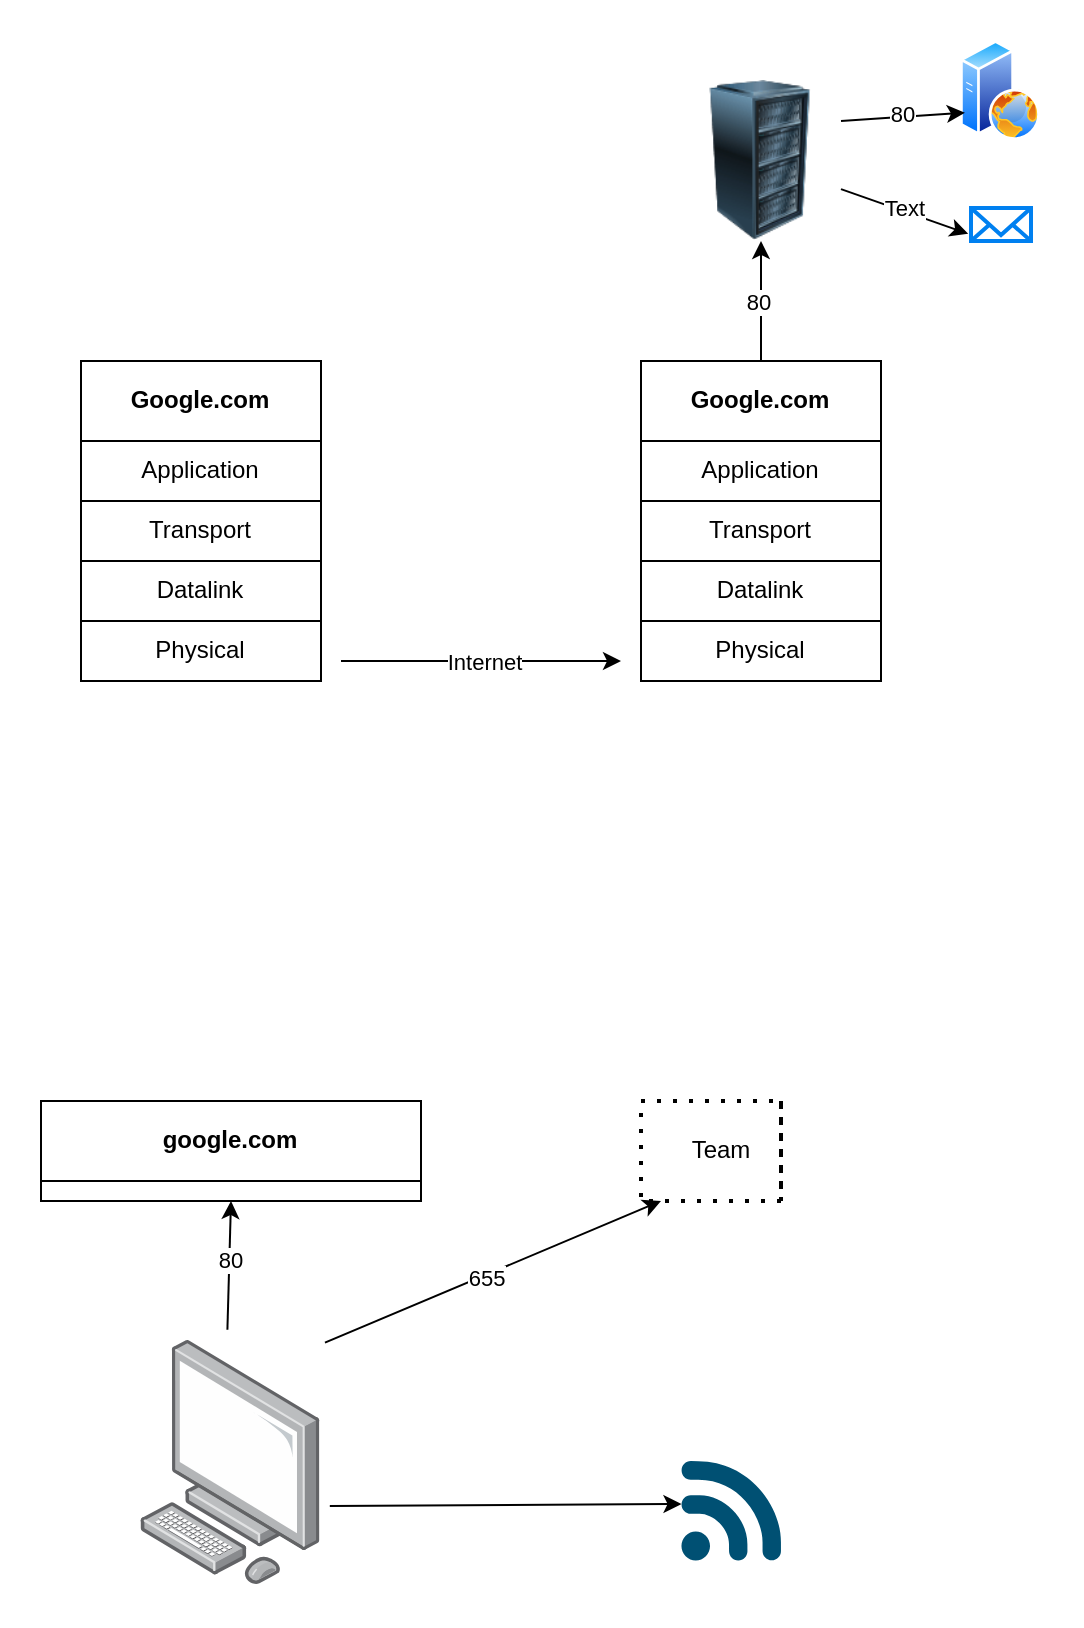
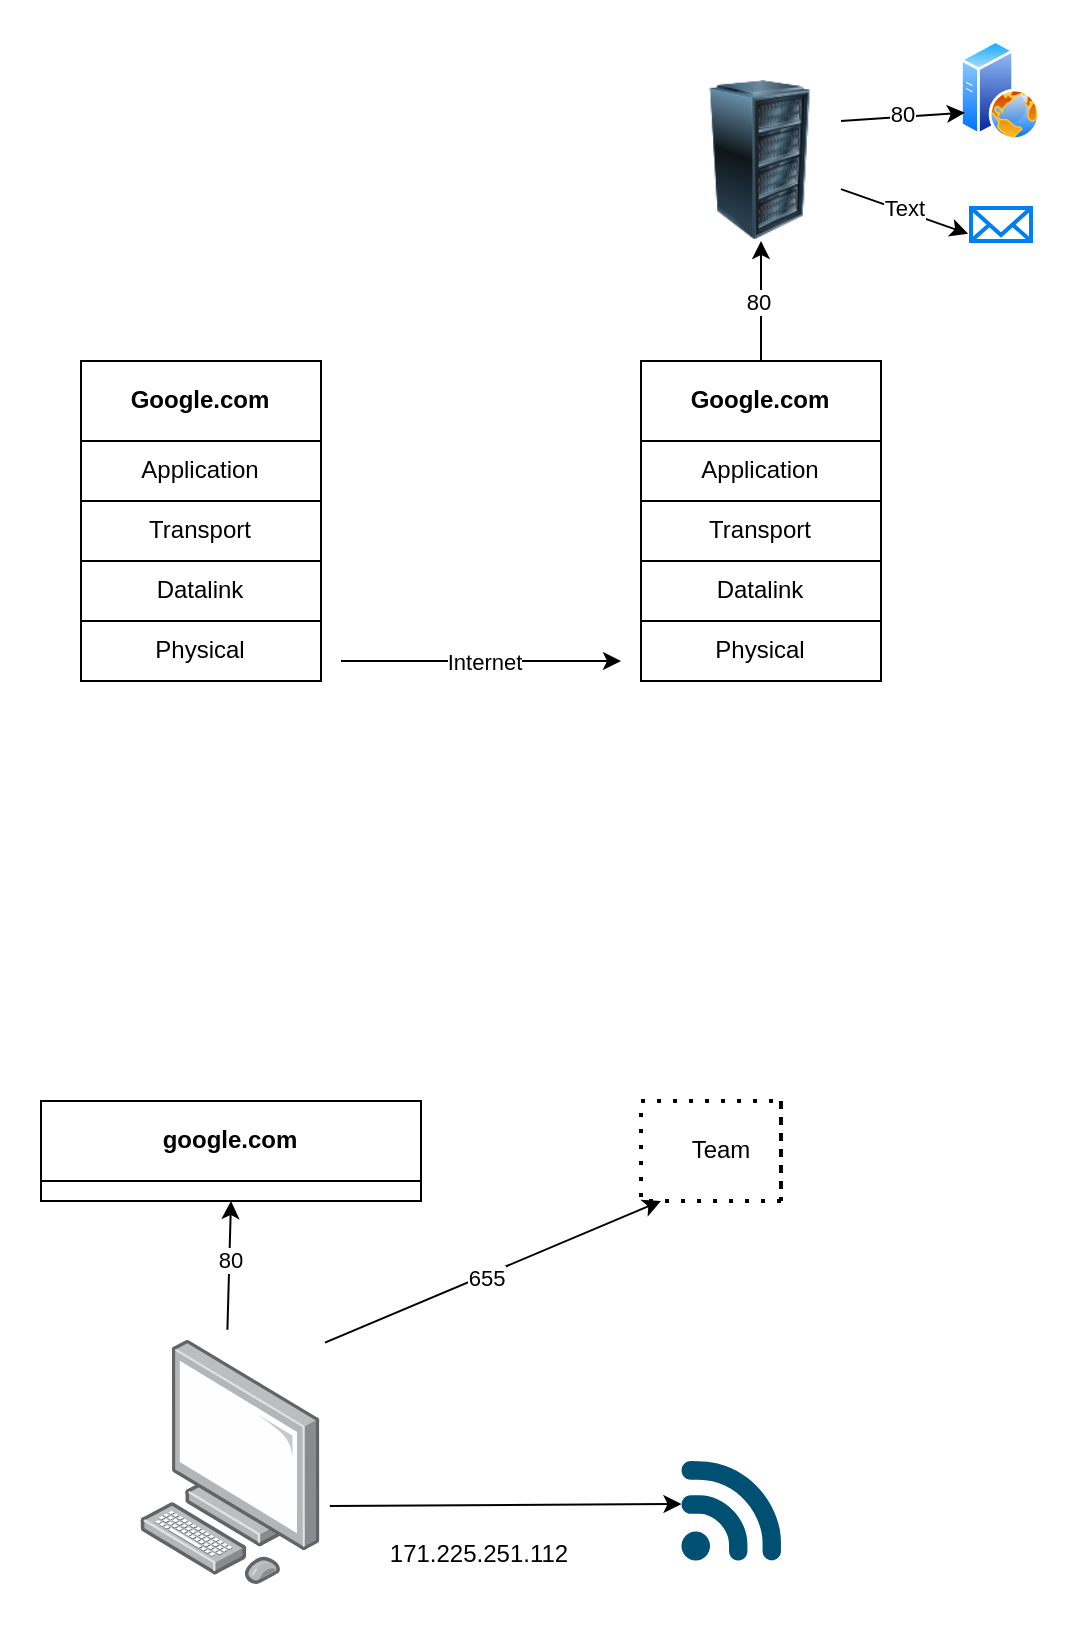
  <mxCell id="0" />
  <mxCell id="1" parent="0" />
  <mxCell id="2" value="" style="image;html=1;image=img/lib/clip_art/computers/Server_Rack_128x128.png" vertex="1" parent="1"><mxGeometry x="340" y="40" width="80" height="80" as="geometry" /></mxCell>
  <mxCell id="3" value="Application" style="rounded=0;whiteSpace=wrap;html=1;" vertex="1" parent="1"><mxGeometry x="40" y="220" width="120" height="30" as="geometry" /></mxCell>
  <mxCell id="4" value="Transport" style="rounded=0;whiteSpace=wrap;html=1;" vertex="1" parent="1"><mxGeometry x="40" y="250" width="120" height="30" as="geometry" /></mxCell>
  <mxCell id="5" value="Datalink" style="rounded=0;whiteSpace=wrap;html=1;" vertex="1" parent="1"><mxGeometry x="40" y="280" width="120" height="30" as="geometry" /></mxCell>
  <mxCell id="6" value="Physical&lt;br&gt;" style="rounded=0;whiteSpace=wrap;html=1;" vertex="1" parent="1"><mxGeometry x="40" y="310" width="120" height="30" as="geometry" /></mxCell>
  <mxCell id="7" value="Google.com&lt;br&gt;" style="swimlane;whiteSpace=wrap;html=1;startSize=80;" vertex="1" parent="1"><mxGeometry x="40" y="180" width="120" height="40" as="geometry" /></mxCell>
  <mxCell id="8" value="Google.com&lt;br&gt;" style="swimlane;whiteSpace=wrap;html=1;startSize=40;" vertex="1" parent="1"><mxGeometry x="320" y="180" width="120" height="40" as="geometry" /></mxCell>
  <mxCell id="9" value="Application" style="rounded=0;whiteSpace=wrap;html=1;" vertex="1" parent="1"><mxGeometry x="320" y="220" width="120" height="30" as="geometry" /></mxCell>
  <mxCell id="10" value="Transport" style="rounded=0;whiteSpace=wrap;html=1;" vertex="1" parent="1"><mxGeometry x="320" y="250" width="120" height="30" as="geometry" /></mxCell>
  <mxCell id="11" value="Datalink" style="rounded=0;whiteSpace=wrap;html=1;" vertex="1" parent="1"><mxGeometry x="320" y="280" width="120" height="30" as="geometry" /></mxCell>
  <mxCell id="12" value="Physical&lt;br&gt;" style="rounded=0;whiteSpace=wrap;html=1;" vertex="1" parent="1"><mxGeometry x="320" y="310" width="120" height="30" as="geometry" /></mxCell>
  <mxCell id="13" value="" style="endArrow=classic;html=1;rounded=0;" edge="1" parent="1"><mxGeometry width="50" height="50" relative="1" as="geometry"><mxPoint x="170" y="330" as="sourcePoint" /><mxPoint x="310" y="330" as="targetPoint" /><Array as="points" /></mxGeometry></mxCell>
  <mxCell id="14" value="Internet" style="edgeLabel;html=1;align=center;verticalAlign=middle;resizable=0;points=[];" vertex="1" connectable="0" parent="13"><mxGeometry x="0.05" y="-2" relative="1" as="geometry"><mxPoint x="-3" y="-2" as="offset" /></mxGeometry></mxCell>
  <mxCell id="15" value="" style="endArrow=classic;html=1;rounded=0;entryX=0.5;entryY=1;entryDx=0;entryDy=0;exitX=0.5;exitY=0;exitDx=0;exitDy=0;" edge="1" parent="1" source="8" target="2"><mxGeometry width="50" height="50" relative="1" as="geometry"><mxPoint x="270" y="280" as="sourcePoint" /><mxPoint x="320" y="230" as="targetPoint" /></mxGeometry></mxCell>
  <mxCell id="16" value="80" style="edgeLabel;html=1;align=center;verticalAlign=middle;resizable=0;points=[];" vertex="1" connectable="0" parent="15"><mxGeometry x="-0.013" y="2" relative="1" as="geometry"><mxPoint as="offset" /></mxGeometry></mxCell>
  <mxCell id="17" value="" style="image;aspect=fixed;perimeter=ellipsePerimeter;html=1;align=center;shadow=0;dashed=0;spacingTop=3;image=img/lib/active_directory/web_server.svg;" vertex="1" parent="1"><mxGeometry x="480" y="20" width="40" height="50" as="geometry" /></mxCell>
  <mxCell id="18" value="" style="html=1;verticalLabelPosition=bottom;align=center;labelBackgroundColor=#ffffff;verticalAlign=top;strokeWidth=2;strokeColor=#0080F0;shadow=0;dashed=0;shape=mxgraph.ios7.icons.mail;" vertex="1" parent="1"><mxGeometry x="485" y="103.5" width="30" height="16.5" as="geometry" /></mxCell>
  <mxCell id="19" value="" style="endArrow=classic;html=1;rounded=0;entryX=0;entryY=0.75;entryDx=0;entryDy=0;exitX=1;exitY=0.25;exitDx=0;exitDy=0;" edge="1" parent="1" source="2" target="17"><mxGeometry width="50" height="50" relative="1" as="geometry"><mxPoint x="270" y="210" as="sourcePoint" /><mxPoint x="320" y="160" as="targetPoint" /><Array as="points" /></mxGeometry></mxCell>
  <mxCell id="20" value="80&lt;br&gt;" style="edgeLabel;html=1;align=center;verticalAlign=middle;resizable=0;points=[];" vertex="1" connectable="0" parent="19"><mxGeometry x="0.003" y="1" relative="1" as="geometry"><mxPoint as="offset" /></mxGeometry></mxCell>
  <mxCell id="21" value="" style="endArrow=classic;html=1;rounded=0;entryX=-0.047;entryY=0.782;entryDx=0;entryDy=0;entryPerimeter=0;" edge="1" parent="1" source="2" target="18"><mxGeometry width="50" height="50" relative="1" as="geometry"><mxPoint x="430" y="70" as="sourcePoint" /><mxPoint x="492" y="66" as="targetPoint" /></mxGeometry></mxCell>
  <mxCell id="22" value="Text" style="edgeLabel;html=1;align=center;verticalAlign=middle;resizable=0;points=[];" vertex="1" connectable="0" parent="21"><mxGeometry x="-0.016" y="2" relative="1" as="geometry"><mxPoint as="offset" /></mxGeometry></mxCell>
  <mxCell id="23" value="" style="image;points=[];aspect=fixed;html=1;align=center;shadow=0;dashed=0;image=img/lib/allied_telesis/computer_and_terminals/Personal_Computer.svg;" vertex="1" parent="1"><mxGeometry x="70" y="670" width="90" height="121.97" as="geometry" /></mxCell>
  <mxCell id="24" value="" style="points=[[0.005,0.09,0],[0.08,0,0],[0.76,0.25,0],[1,0.92,0],[0.91,0.995,0],[0.57,0.995,0],[0.045,0.955,0],[0.005,0.43,0]];verticalLabelPosition=bottom;sketch=0;html=1;verticalAlign=top;aspect=fixed;align=center;pointerEvents=1;shape=mxgraph.cisco19.3g_4g_indicator;fillColor=#005073;strokeColor=none;" vertex="1" parent="1"><mxGeometry x="340" y="730" width="50" height="50" as="geometry" /></mxCell>
  <mxCell id="25" value="" style="endArrow=classic;html=1;rounded=0;entryX=0.005;entryY=0.43;entryDx=0;entryDy=0;entryPerimeter=0;exitX=1.049;exitY=0.676;exitDx=0;exitDy=0;exitPerimeter=0;" edge="1" parent="1" source="23" target="24"><mxGeometry width="50" height="50" relative="1" as="geometry"><mxPoint x="310" y="740" as="sourcePoint" /><mxPoint x="360" y="690" as="targetPoint" /></mxGeometry></mxCell>
+ <mxCell id="26" value="171.225.251.112" style="text;html=1;align=center;verticalAlign=middle;resizable=0;points=[];autosize=1;strokeColor=none;fillColor=none;" vertex="1" parent="1"><mxGeometry x="184" y="761.97" width="110" height="30" as="geometry" /></mxCell>
  <mxCell id="27" value="google.com&lt;br&gt;" style="swimlane;whiteSpace=wrap;html=1;startSize=40;" vertex="1" parent="1"><mxGeometry x="20" y="550" width="190" height="50" as="geometry" /></mxCell>
  <mxCell id="28" value="Team&lt;br&gt;" style="text;html=1;align=center;verticalAlign=middle;resizable=0;points=[];autosize=1;strokeColor=none;fillColor=none;" vertex="1" parent="1"><mxGeometry x="335" y="560" width="50" height="30" as="geometry" /></mxCell>
  <mxCell id="29" value="" style="endArrow=none;dashed=1;html=1;dashPattern=1 3;strokeWidth=2;rounded=0;" edge="1" parent="1"><mxGeometry width="50" height="50" relative="1" as="geometry"><mxPoint x="390" y="600" as="sourcePoint" /><mxPoint x="390" y="550" as="targetPoint" /><Array as="points"><mxPoint x="320" y="600" /><mxPoint x="320" y="550" /><mxPoint x="390" y="550" /><mxPoint x="390" y="600" /></Array></mxGeometry></mxCell>
  <mxCell id="30" value="" style="endArrow=classic;html=1;rounded=0;entryX=0.5;entryY=1;entryDx=0;entryDy=0;exitX=0.48;exitY=-0.046;exitDx=0;exitDy=0;exitPerimeter=0;" edge="1" parent="1" source="23" target="27"><mxGeometry width="50" height="50" relative="1" as="geometry"><mxPoint x="310" y="610" as="sourcePoint" /><mxPoint x="360" y="560" as="targetPoint" /></mxGeometry></mxCell>
  <mxCell id="31" value="80" style="edgeLabel;html=1;align=center;verticalAlign=middle;resizable=0;points=[];" vertex="1" connectable="0" parent="30"><mxGeometry x="0.099" relative="1" as="geometry"><mxPoint as="offset" /></mxGeometry></mxCell>
  <mxCell id="32" value="" style="endArrow=classic;html=1;rounded=0;exitX=1.022;exitY=0.007;exitDx=0;exitDy=0;exitPerimeter=0;" edge="1" parent="1" source="23"><mxGeometry width="50" height="50" relative="1" as="geometry"><mxPoint x="123" y="674" as="sourcePoint" /><mxPoint x="330" y="600" as="targetPoint" /></mxGeometry></mxCell>
  <mxCell id="33" value="655&lt;br&gt;" style="edgeLabel;html=1;align=center;verticalAlign=middle;resizable=0;points=[];" vertex="1" connectable="0" parent="32"><mxGeometry x="-0.045" y="-2" relative="1" as="geometry"><mxPoint as="offset" /></mxGeometry></mxCell>
